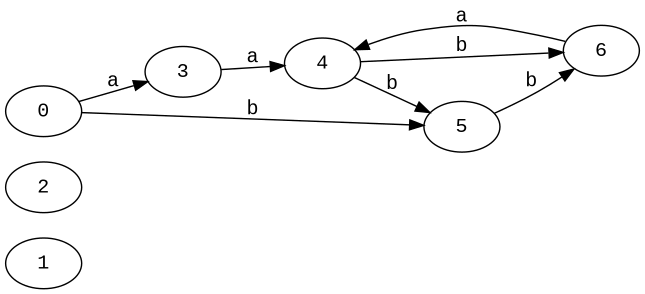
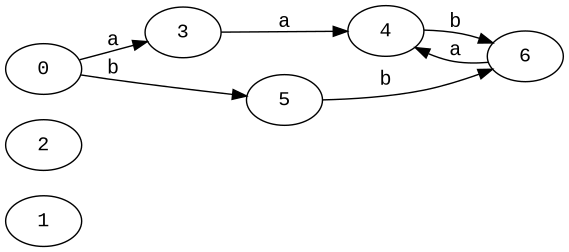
  strict digraph {
    fontname="Liberation Mono"
    rankdir=LR
    node [fontname="Liberation Mono"]
    edge [fontname="Liberation Mono"]
    1
    2
    3
    4
    5
    6
    0
    3 -> 4 [label=a]
-   4 -> 5 [label=b]
    4 -> 6 [label=b]
    5 -> 6 [label=b]
    6 -> 4 [label=a]
    0 -> 3 [label=a]
    0 -> 5 [label=b]
  }
